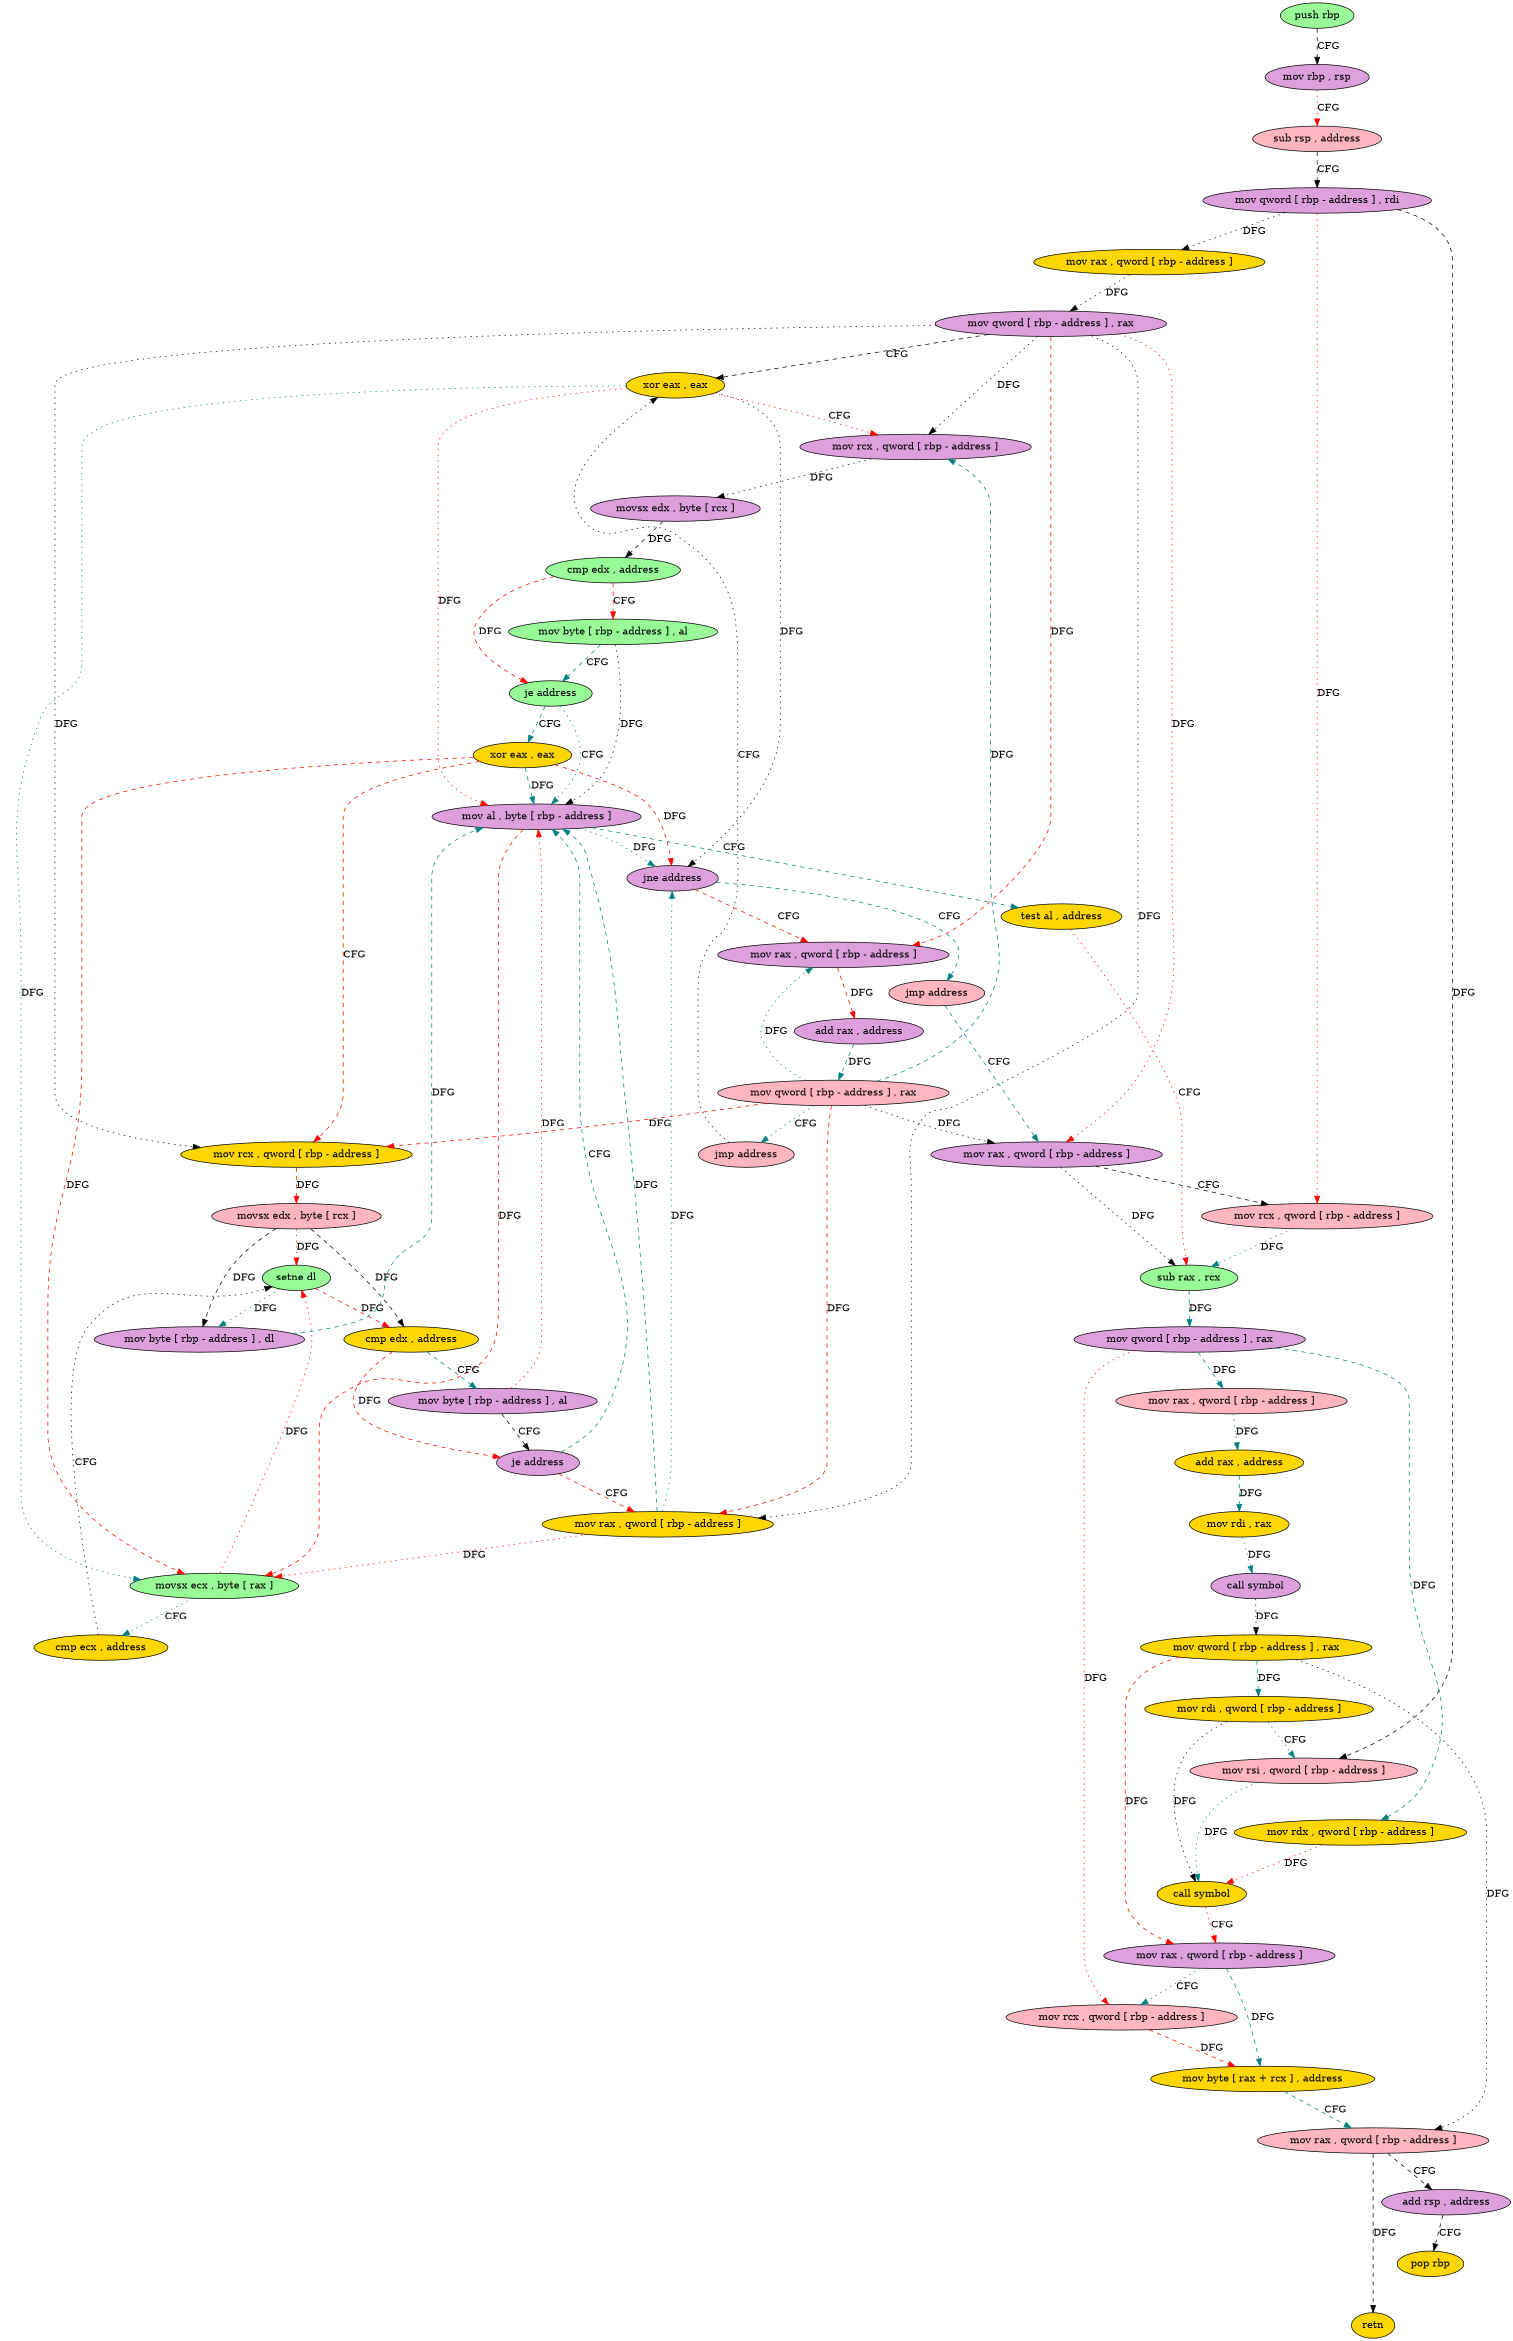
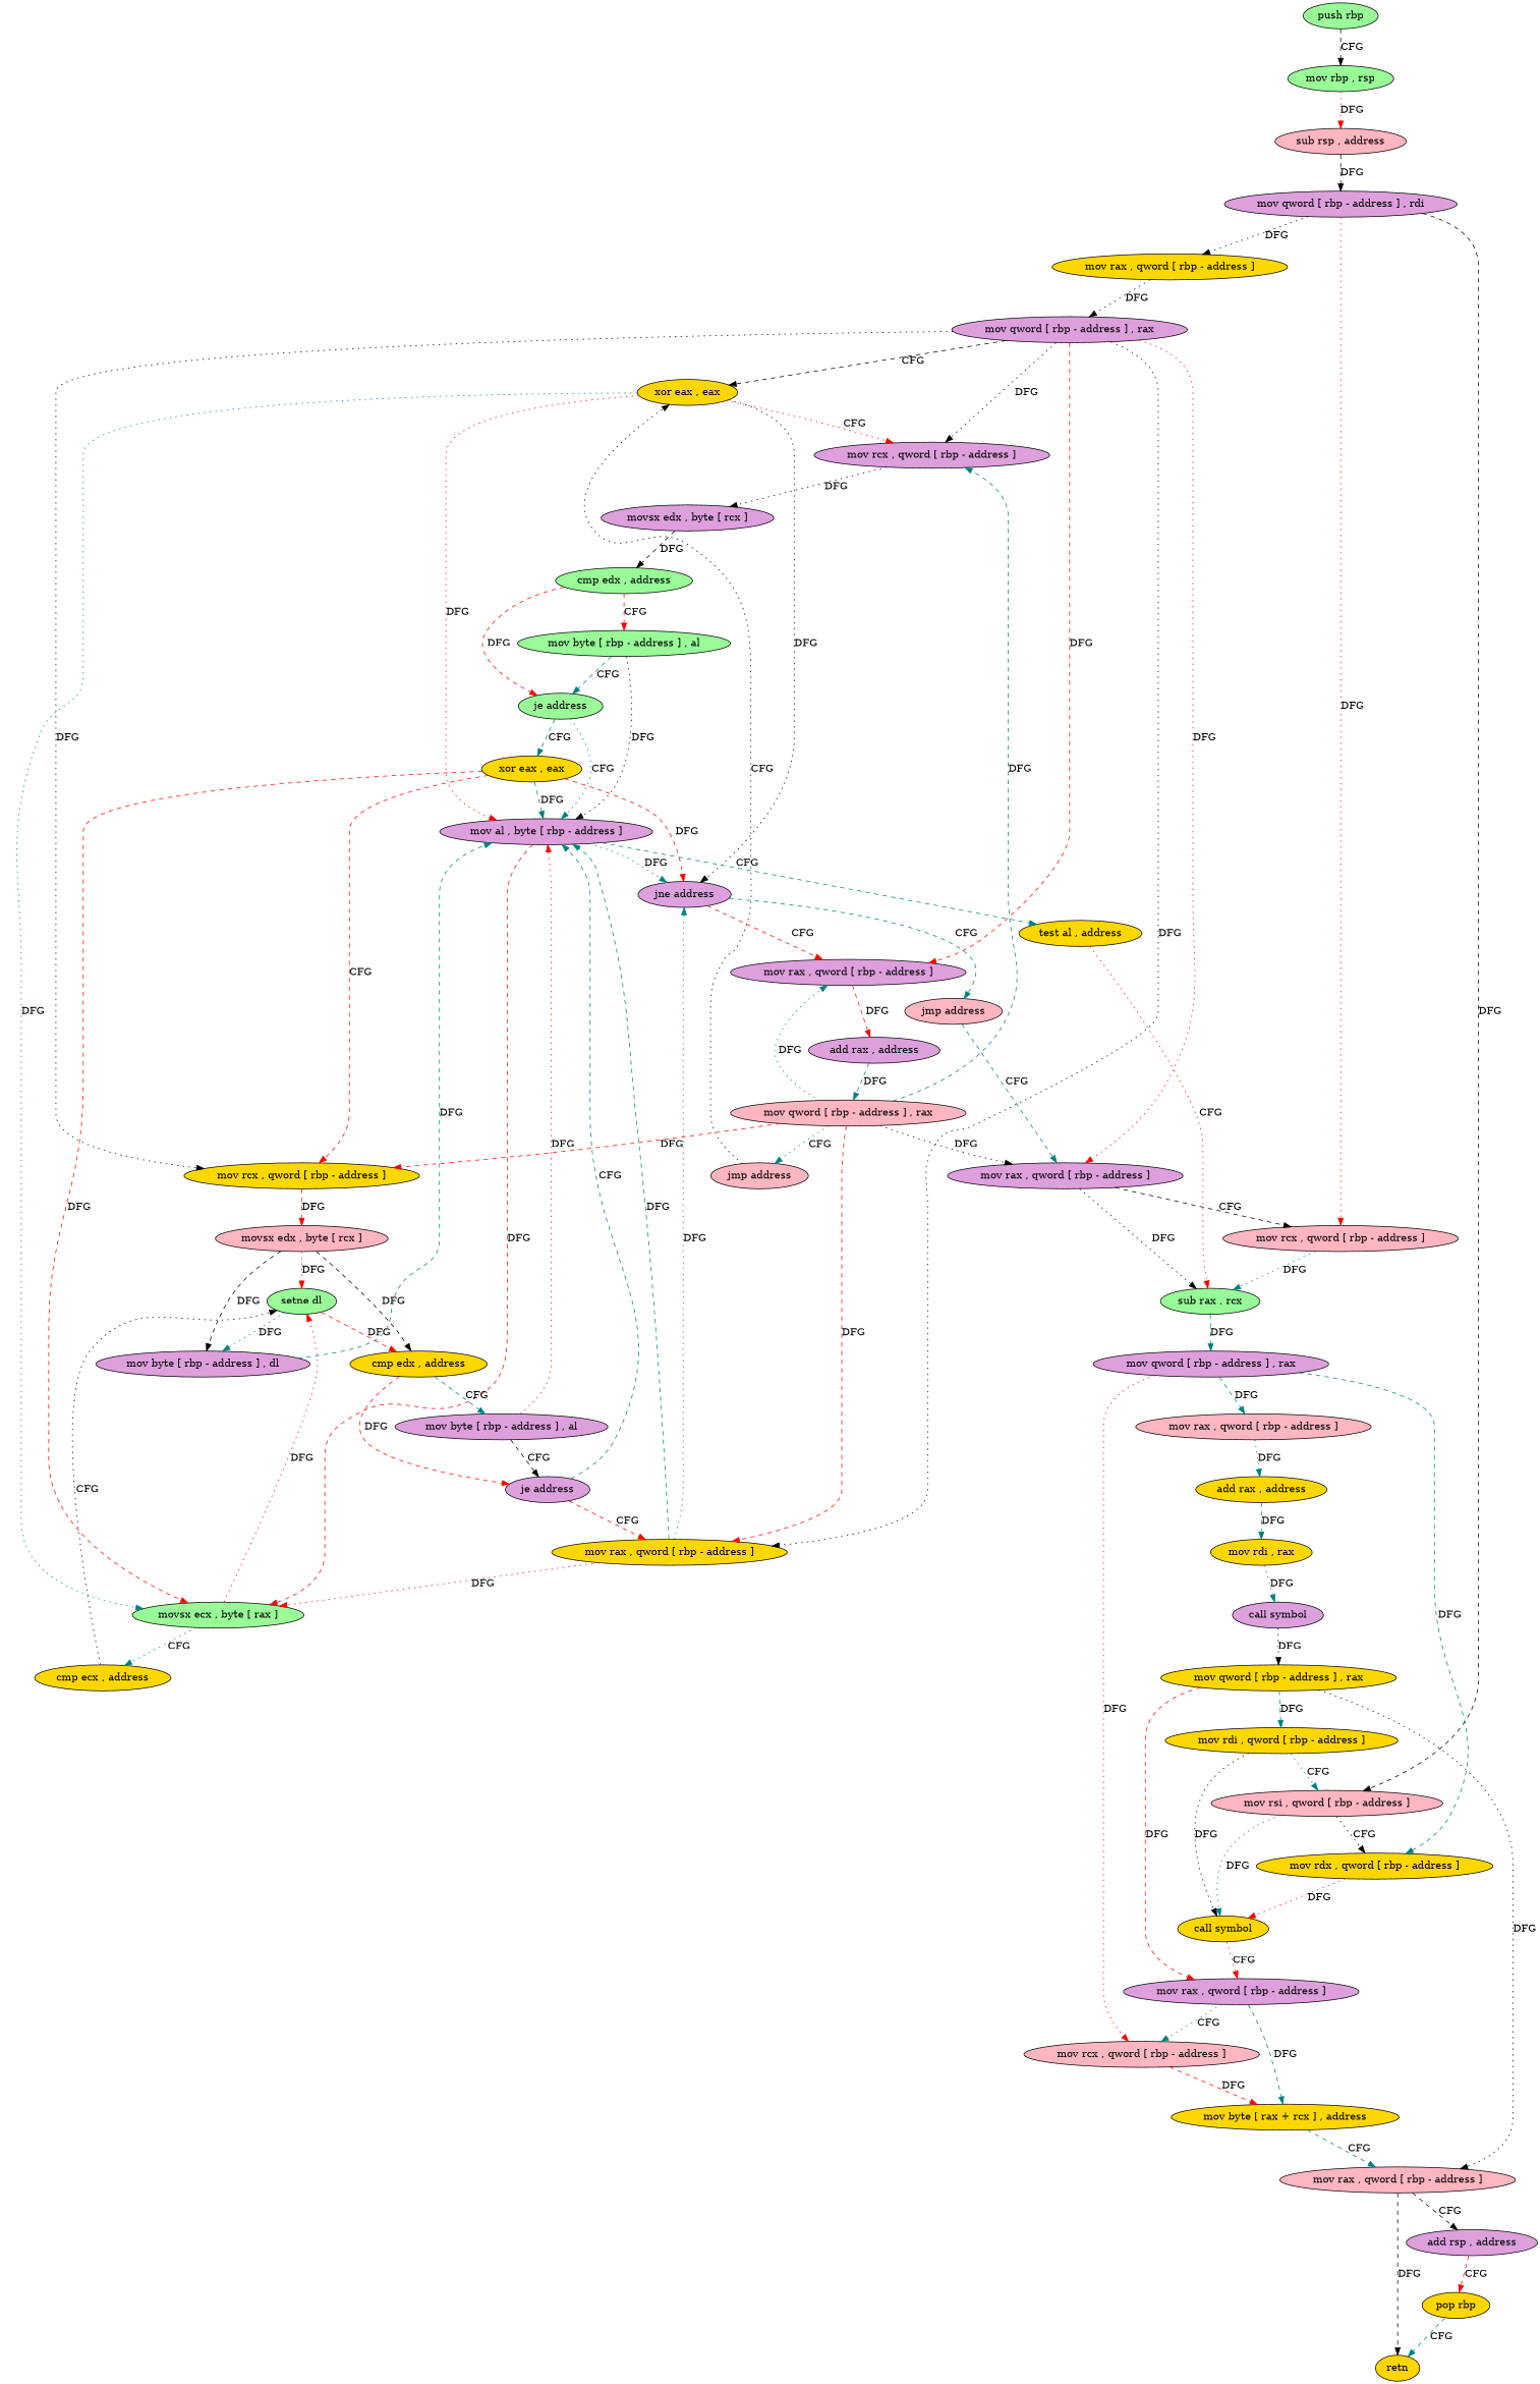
  digraph {
    node [fillcolor=plum style=filled]
    edge [color=teal style=dashed]
    n1 [fillcolor=palegreen label="push rbp"]
-   n2 [label="mov rbp , rsp"]
+   n2 [fillcolor=palegreen label="mov rbp , rsp"]
    n3 [fillcolor=lightpink label="sub rsp , address"]
    n4 [label="mov qword [ rbp - address ] , rdi"]
    n5 [fillcolor=gold label="mov rax , qword [ rbp - address ]"]
    n6 [fillcolor=lightpink label="mov rcx , qword [ rbp - address ]"]
    n7 [fillcolor=lightpink label="mov rsi , qword [ rbp - address ]"]
    n8 [label="mov qword [ rbp - address ] , rax"]
    n9 [fillcolor=palegreen label="sub rax , rcx"]
    n10 [fillcolor=gold label="mov rdx , qword [ rbp - address ]"]
    n11 [fillcolor=gold label="call symbol"]
    n12 [fillcolor=gold label="xor eax , eax"]
    n13 [label="mov rax , qword [ rbp - address ]"]
    n14 [fillcolor=gold label="mov rcx , qword [ rbp - address ]"]
    n15 [fillcolor=gold label="mov rax , qword [ rbp - address ]"]
    n16 [label="mov rax , qword [ rbp - address ]"]
    n17 [label="mov rcx , qword [ rbp - address ]"]
    n18 [label="mov al , byte [ rbp - address ]"]
    n19 [label="jne address"]
    n20 [fillcolor=palegreen label="movsx ecx , byte [ rax ]"]
    n21 [label="add rax , address"]
    n22 [fillcolor=lightpink label="movsx edx , byte [ rcx ]"]
    n23 [label="movsx edx , byte [ rcx ]"]
    n24 [fillcolor=gold label="test al , address"]
    n25 [fillcolor=lightpink label="jmp address"]
    n26 [fillcolor=palegreen label="setne dl"]
    n27 [fillcolor=gold label="cmp ecx , address"]
    n28 [fillcolor=lightpink label="mov qword [ rbp - address ] , rax"]
    n29 [fillcolor=gold label="xor eax , eax"]
    n30 [fillcolor=gold label="cmp edx , address"]
    n31 [label="mov byte [ rbp - address ] , dl"]
    n32 [label="mov byte [ rbp - address ] , al"]
    n33 [label="je address"]
    n34 [fillcolor=lightpink label="jmp address"]
    n35 [label="mov qword [ rbp - address ] , rax"]
    n36 [fillcolor=palegreen label="cmp edx , address"]
    n37 [fillcolor=palegreen label="mov byte [ rbp - address ] , al"]
    n38 [fillcolor=palegreen label="je address"]
    n39 [fillcolor=lightpink label="mov rax , qword [ rbp - address ]"]
    n40 [fillcolor=lightpink label="mov rcx , qword [ rbp - address ]"]
    n41 [fillcolor=gold label="add rax , address"]
    n42 [fillcolor=gold label="mov byte [ rax + rcx ] , address"]
    n43 [fillcolor=gold label="mov rdi , rax"]
    n44 [label="call symbol"]
    n45 [fillcolor=gold label="mov qword [ rbp - address ] , rax"]
    n46 [fillcolor=gold label="mov rdi , qword [ rbp - address ]"]
    n47 [label="mov rax , qword [ rbp - address ]"]
    n48 [fillcolor=lightpink label="mov rax , qword [ rbp - address ]"]
    n49 [label="add rsp , address"]
    n50 [fillcolor=gold label=retn]
    n51 [fillcolor=gold label="pop rbp"]
    n1 -> n2 [color=black label=CFG]
-   n2 -> n3 [color=red label=CFG style=dotted]
-   n3 -> n4 [color=black label=CFG]
+   n2 -> n3 [color=red label=DFG style=dotted]
+   n3 -> n4 [color=black label=DFG]
    n4 -> n5 [color=black label=DFG style=dotted]
    n4 -> n6 [color=red label=DFG style=dotted]
    n4 -> n7 [color=black label=DFG]
    n5 -> n8 [color=black label=DFG style=dotted]
    n6 -> n9 [label=DFG style=dotted]
+   n7 -> n10 [color=black label=CFG style=dotted]
    n7 -> n11 [label=DFG style=dotted]
    n8 -> n12 [color=black label=CFG]
    n8 -> n13 [color=red label=DFG]
    n8 -> n14 [color=black label=DFG style=dotted]
    n8 -> n15 [color=black label=DFG style=dotted]
    n8 -> n16 [color=red label=DFG style=dotted]
    n8 -> n17 [color=black label=DFG style=dotted]
    n9 -> n35 [label=DFG]
    n10 -> n11 [color=red label=DFG style=dotted]
    n11 -> n47 [color=red label=CFG style=dotted]
    n12 -> n17 [color=red label=CFG style=dotted]
    n12 -> n18 [color=red label=DFG style=dotted]
    n12 -> n19 [color=black label=DFG style=dotted]
    n12 -> n20 [label=DFG style=dotted]
    n13 -> n21 [color=red label=DFG]
    n14 -> n22 [color=red label=DFG]
    n15 -> n18 [label=DFG]
    n15 -> n19 [label=DFG style=dotted]
    n15 -> n20 [color=red label=DFG style=dotted]
    n16 -> n6 [color=black label=CFG]
    n16 -> n9 [color=black label=DFG style=dotted]
    n17 -> n23 [color=black label=DFG style=dotted]
    n18 -> n19 [label=DFG style=dotted]
    n18 -> n20 [color=red label=DFG]
    n18 -> n24 [label=CFG]
    n19 -> n13 [color=red label=CFG]
    n19 -> n25 [label=CFG]
    n20 -> n26 [color=red label=DFG style=dotted]
    n20 -> n27 [label=CFG style=dotted]
    n21 -> n28 [label=DFG]
    n22 -> n26 [color=red label=DFG style=dotted]
    n22 -> n30 [color=black label=DFG]
    n22 -> n31 [color=black label=DFG]
    n23 -> n36 [color=black label=DFG]
    n24 -> n9 [color=red label=CFG style=dotted]
    n25 -> n16 [label=CFG]
    n26 -> n30 [color=red label=DFG]
    n26 -> n31 [label=DFG style=dotted]
    n27 -> n26 [color=black label=CFG style=dotted]
    n28 -> n13 [label=DFG style=dotted]
    n28 -> n14 [color=red label=DFG]
    n28 -> n15 [color=red label=DFG]
    n28 -> n16 [color=black label=DFG style=dotted]
    n28 -> n17 [label=DFG]
    n28 -> n34 [label=CFG style=dotted]
    n29 -> n14 [color=red label=CFG]
    n29 -> n18 [label=DFG]
    n29 -> n19 [color=red label=DFG]
    n29 -> n20 [color=red label=DFG]
    n30 -> n32 [label=CFG]
    n30 -> n33 [color=red label=DFG]
    n31 -> n18 [label=DFG]
    n32 -> n18 [color=red label=DFG style=dotted]
    n32 -> n33 [color=black label=CFG]
    n33 -> n15 [color=red label=CFG]
    n33 -> n18 [label=CFG]
    n34 -> n12 [color=black label=CFG style=dotted]
    n35 -> n10 [label=DFG]
    n35 -> n39 [label=DFG]
    n35 -> n40 [color=red label=DFG style=dotted]
    n36 -> n37 [color=red label=CFG]
    n36 -> n38 [color=red label=DFG]
    n37 -> n18 [color=black label=DFG style=dotted]
    n37 -> n38 [label=CFG]
    n38 -> n18 [label=CFG style=dotted]
    n38 -> n29 [label=CFG]
    n39 -> n41 [label=DFG style=dotted]
    n40 -> n42 [color=red label=DFG]
    n41 -> n43 [label=DFG]
    n42 -> n48 [label=CFG]
    n43 -> n44 [label=DFG style=dotted]
    n44 -> n45 [color=black label=DFG style=dotted]
    n45 -> n46 [label=DFG]
    n45 -> n47 [color=red label=DFG]
    n45 -> n48 [color=black label=DFG style=dotted]
    n46 -> n7 [label=CFG style=dotted]
    n46 -> n11 [color=black label=DFG style=dotted]
    n47 -> n40 [label=CFG style=dotted]
    n47 -> n42 [label=DFG]
    n48 -> n49 [color=black label=CFG]
    n48 -> n50 [color=black label=DFG]
-   n49 -> n51 [color=black label=CFG]
+   n49 -> n51 [color=red label=CFG]
+   n51 -> n50 [label=CFG]
  }
